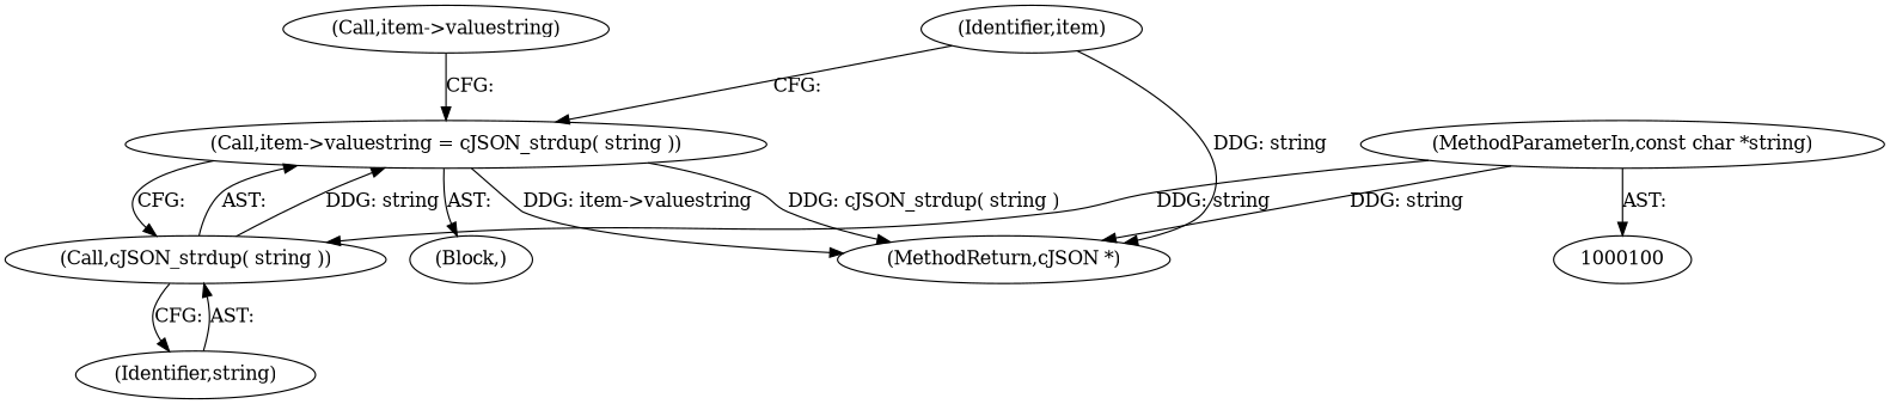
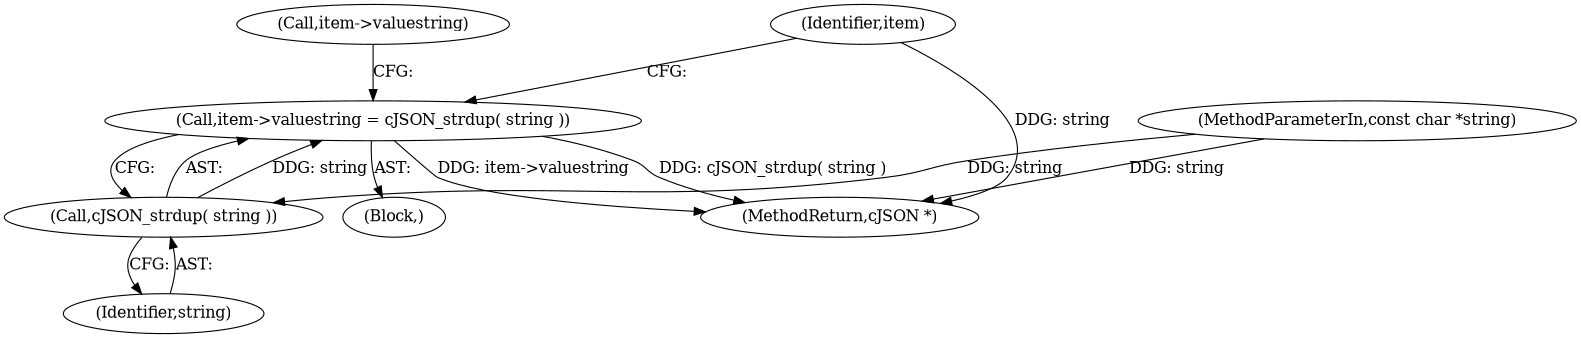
  digraph {
    n1 [label="(Call,item->valuestring = cJSON_strdup( string ))"]
    n2 [label="(Call,cJSON_strdup( string ))"]
    n3 [label="(MethodReturn,cJSON *)"]
    n4 [label="(Block,)"]
    n5 [label="(Identifier,string)"]
    n6 [label="(MethodParameterIn,const char *string)"]
-   1000100
    n8 [label="(Identifier,item)"]
    n9 [label="(Call,item->valuestring)"]
    n1 -> n2 [label="CFG: "]
    n1 -> n3 [label="DDG: cJSON_strdup( string )"]
    n1 -> n3 [label="DDG: item->valuestring"]
    n1 -> n4 [label="AST: "]
    n2 -> n1 [label="AST: "]
    n2 -> n1 [label="DDG: string"]
    n2 -> n5 [label="CFG: "]
    n5 -> n2 [label="AST: "]
    n6 -> n2 [label="DDG: string"]
    n6 -> n3 [label="DDG: string"]
-   n6 -> 1000100 [label="AST: "]
    n8 -> n1 [label="CFG: "]
    n8 -> n3 [label="DDG: string"]
    n9 -> n1 [label="CFG: "]
  }
